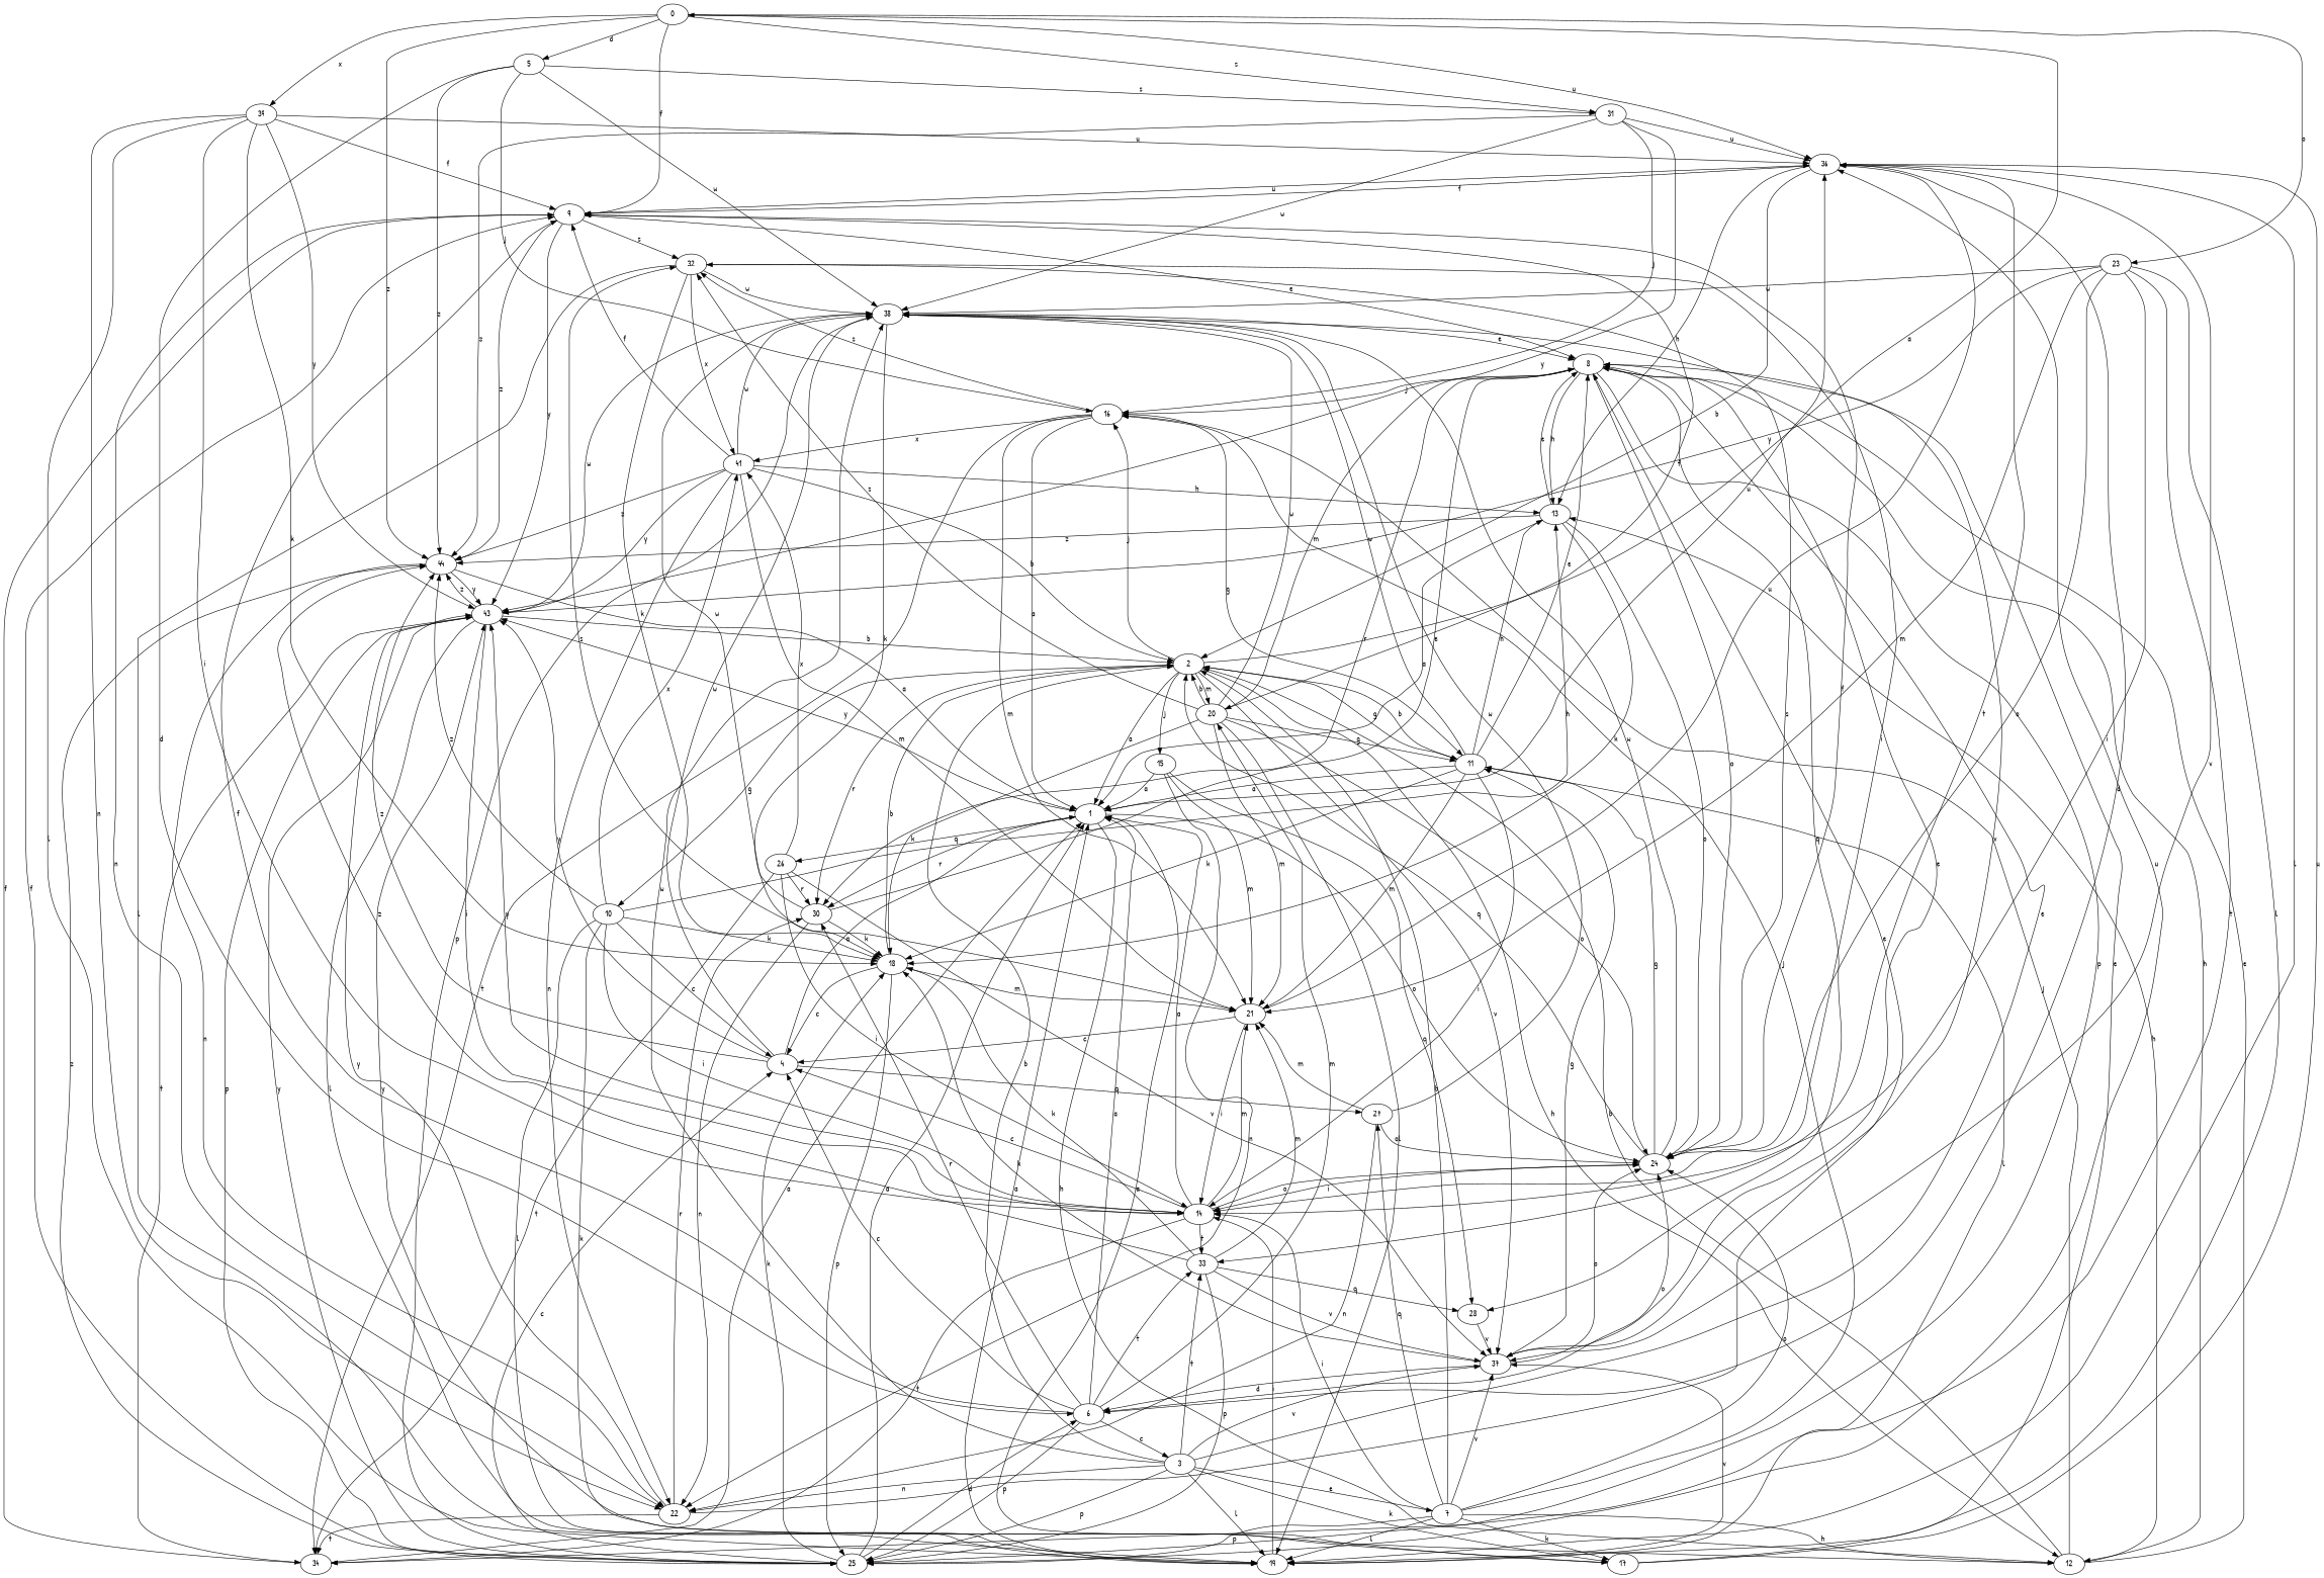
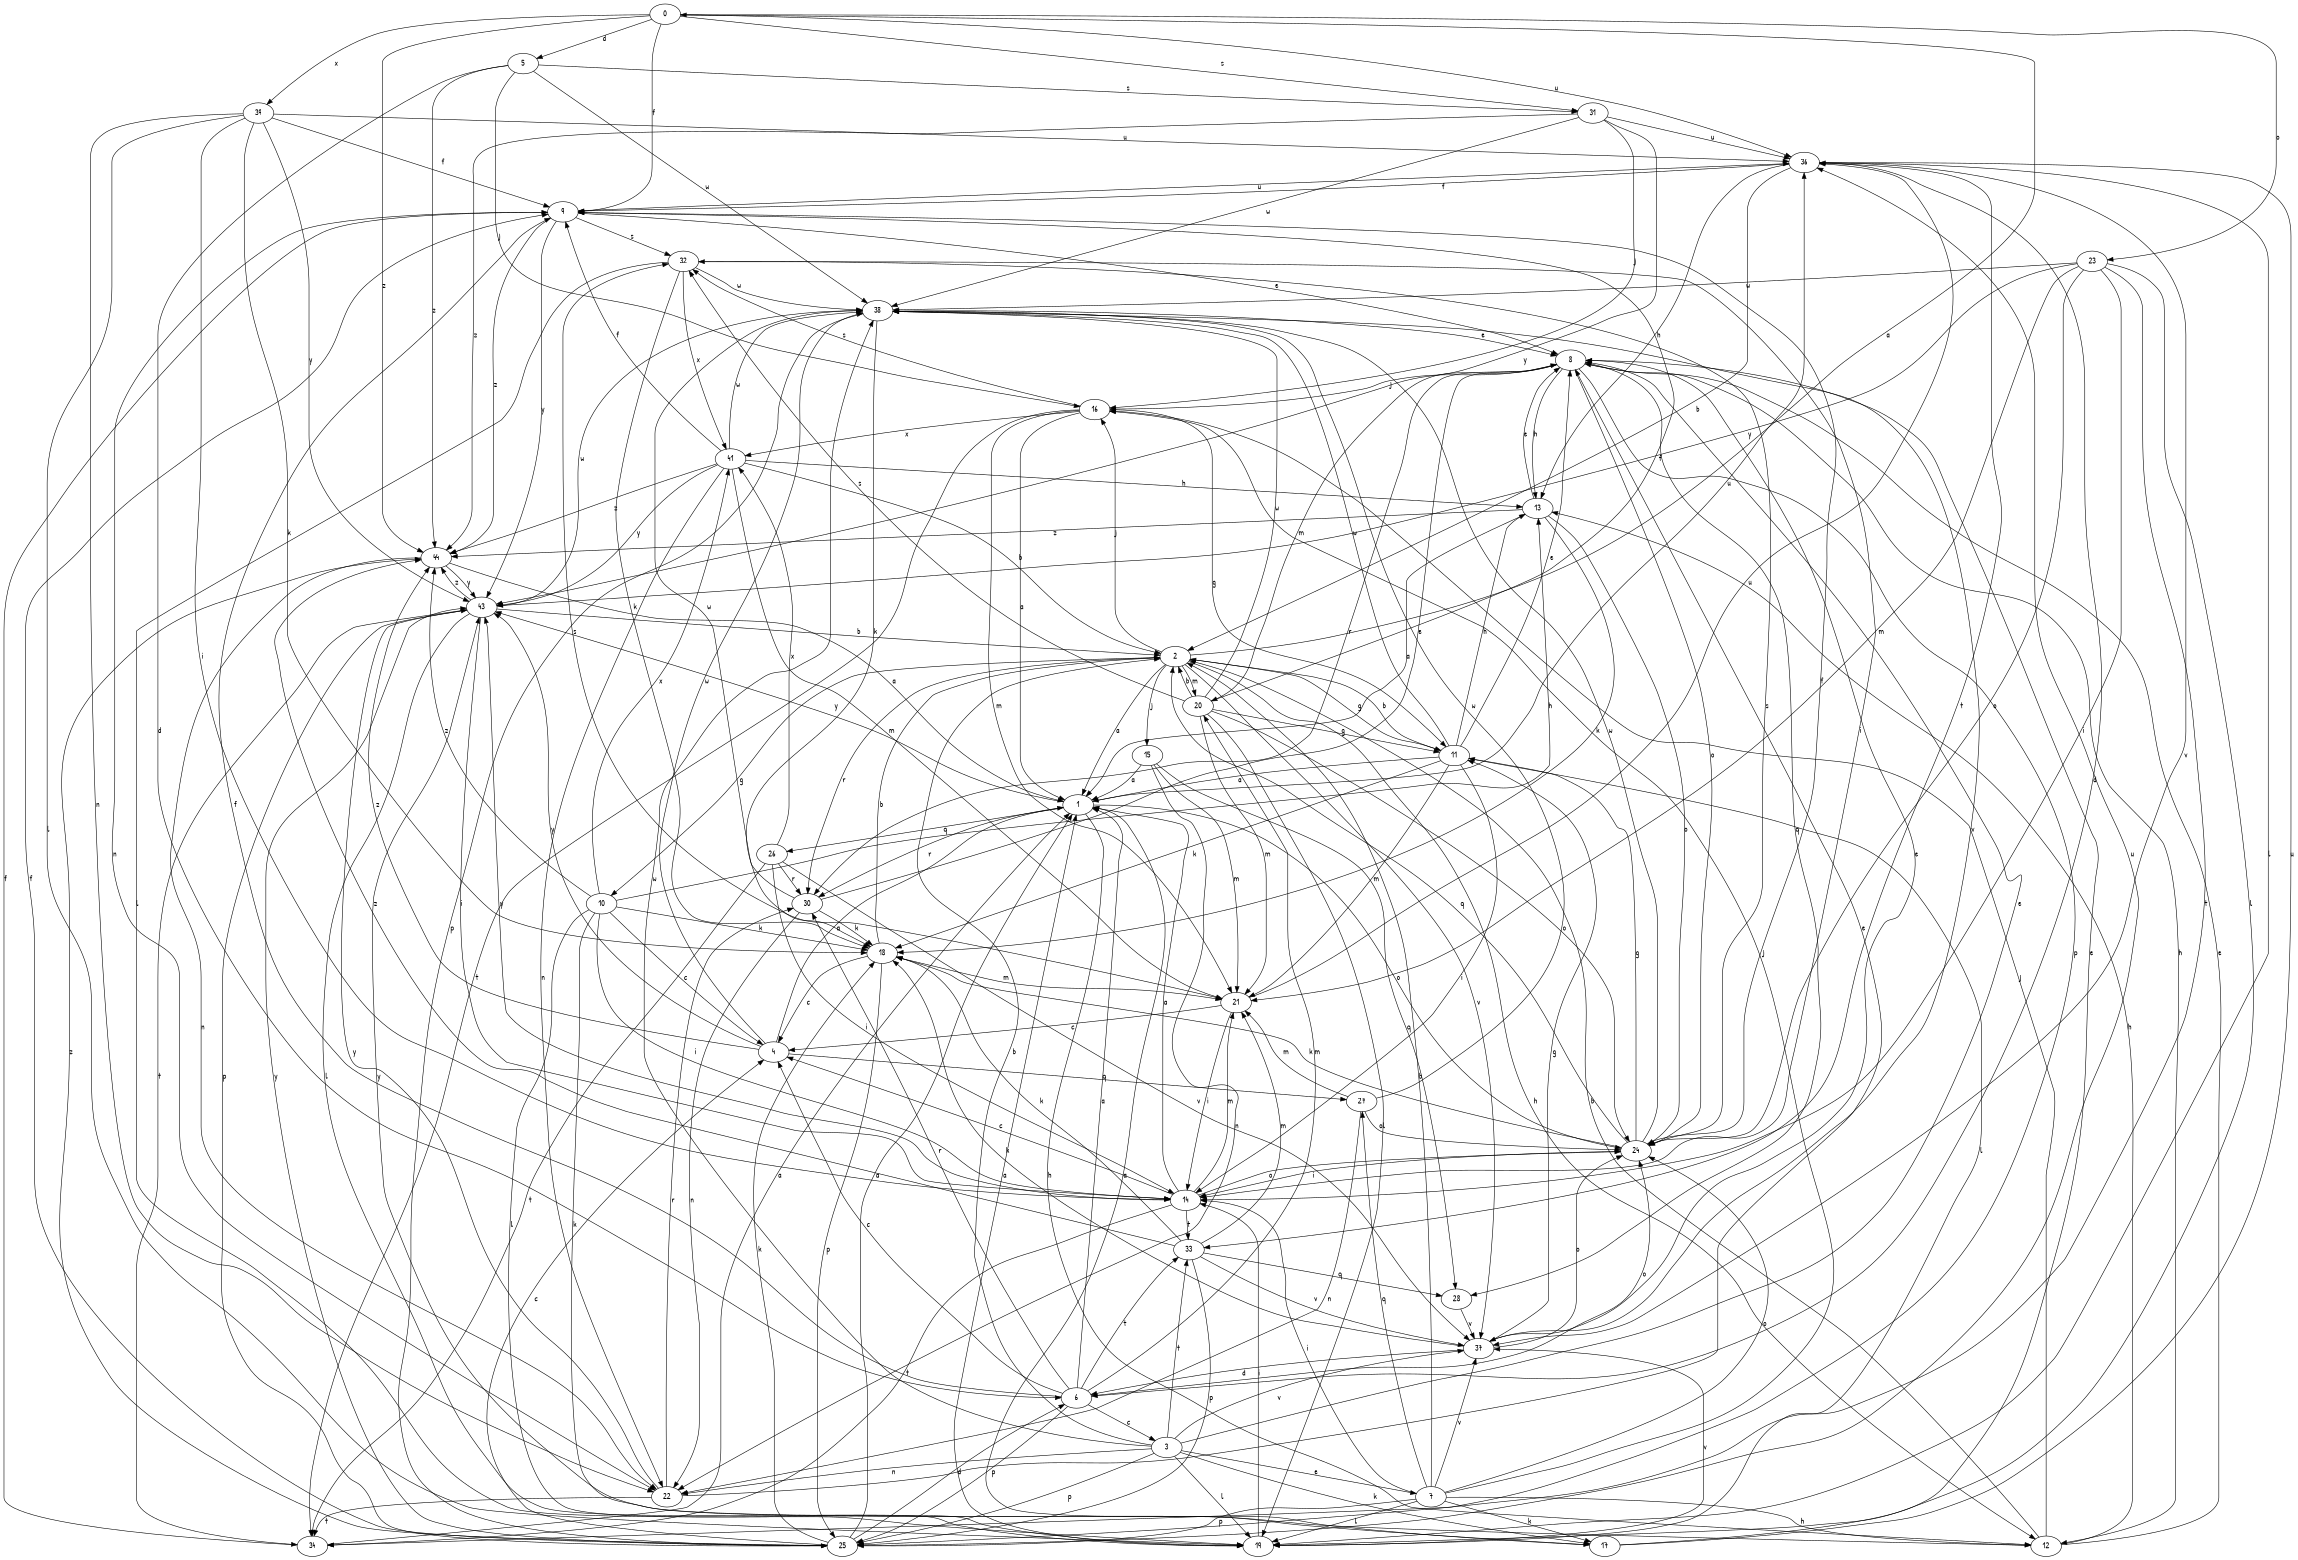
  strict digraph {
    fontname="Patrick Hand"
    node [fontname="Patrick Hand"]
    edge [fontname="Patrick Hand"]
    0
    5
    9
    23
    31
    36
    39
    44
    16
    38
    6
    43
    8
    22
    32
    24
    19
    14
    21
    34
    33
    37
    25
    28
    18
    2
    13
    1
    12
    26
    30
    11
    41
    10
    15
    20
    17
    4
    3
    7
    27
    0 -> 5 [label=d]
    0 -> 9 [label=f]
    0 -> 23 [label=o]
    0 -> 31 [label=s]
    0 -> 36 [label=u]
    0 -> 39 [label=x]
    0 -> 44 [label=z]
    5 -> 31 [label=s]
    5 -> 44 [label=z]
    5 -> 16 [label=j]
    5 -> 38 [label=w]
    5 -> 6 [label=d]
    9 -> 36 [label=u]
    9 -> 44 [label=z]
    9 -> 43 [label=y]
    9 -> 8 [label=e]
    9 -> 22 [label=n]
    9 -> 32 [label=s]
    23 -> 38 [label=w]
    23 -> 43 [label=y]
    23 -> 24 [label=o]
    23 -> 19 [label=l]
    23 -> 14 [label=i]
    23 -> 21 [label=m]
    23 -> 34 [label=t]
    31 -> 36 [label=u]
    31 -> 44 [label=z]
    31 -> 16 [label=j]
    31 -> 38 [label=w]
    31 -> 43 [label=y]
    36 -> 9 [label=f]
    36 -> 6 [label=d]
    36 -> 19 [label=l]
    36 -> 33 [label=t]
    36 -> 37 [label=v]
    36 -> 2 [label=b]
    36 -> 13 [label=h]
    39 -> 9 [label=f]
    39 -> 36 [label=u]
    39 -> 43 [label=y]
    39 -> 22 [label=n]
    39 -> 19 [label=l]
    39 -> 14 [label=i]
    39 -> 18 [label=k]
    44 -> 43 [label=y]
    44 -> 22 [label=n]
    44 -> 1 [label=a]
    16 -> 32 [label=s]
    16 -> 21 [label=m]
    16 -> 34 [label=t]
    16 -> 1 [label=a]
    16 -> 11 [label=g]
    16 -> 41 [label=x]
    38 -> 8 [label=e]
    38 -> 37 [label=v]
    38 -> 25 [label=p]
    38 -> 18 [label=k]
    6 -> 9 [label=f]
    6 -> 24 [label=o]
    6 -> 33 [label=t]
    6 -> 25 [label=p]
    6 -> 1 [label=a]
    6 -> 30 [label=r]
    6 -> 20 [label=m]
    6 -> 4 [label=c]
    6 -> 3 [label=c]
    43 -> 44 [label=z]
    43 -> 38 [label=w]
    43 -> 19 [label=l]
    43 -> 14 [label=i]
    43 -> 34 [label=t]
    43 -> 25 [label=p]
    43 -> 2 [label=b]
    8 -> 16 [label=j]
    8 -> 24 [label=o]
    8 -> 25 [label=p]
    8 -> 28 [label=q]
    8 -> 13 [label=h]
    8 -> 12 [label=h]
    8 -> 30 [label=r]
    8 -> 20 [label=m]
    22 -> 43 [label=y]
    22 -> 8 [label=e]
    22 -> 34 [label=t]
    22 -> 30 [label=r]
    32 -> 38 [label=w]
    32 -> 19 [label=l]
    32 -> 14 [label=i]
    32 -> 18 [label=k]
    32 -> 41 [label=x]
    24 -> 9 [label=f]
    24 -> 38 [label=w]
    24 -> 32 [label=s]
    24 -> 14 [label=i]
    24 -> 2 [label=q]
    24 -> 11 [label=g]
    19 -> 14 [label=i]
    19 -> 37 [label=v]
    19 -> 1 [label=a]
    14 -> 43 [label=y]
    14 -> 24 [label=o]
    14 -> 21 [label=m]
    14 -> 34 [label=t]
    14 -> 33 [label=t]
    14 -> 1 [label=a]
    14 -> 4 [label=c]
    21 -> 36 [label=u]
    21 -> 32 [label=s]
    21 -> 14 [label=i]
    21 -> 4 [label=c]
    34 -> 9 [label=f]
    34 -> 1 [label=a]
    33 -> 44 [label=z]
    33 -> 21 [label=m]
    33 -> 37 [label=v]
    33 -> 25 [label=p]
    33 -> 28 [label=q]
    33 -> 18 [label=k]
    37 -> 6 [label=d]
    37 -> 8 [label=e]
    37 -> 24 [label=o]
    37 -> 18 [label=k]
    37 -> 11 [label=g]
    25 -> 9 [label=f]
    25 -> 36 [label=u]
    25 -> 44 [label=z]
    25 -> 6 [label=d]
    25 -> 43 [label=y]
    25 -> 18 [label=k]
    25 -> 1 [label=a]
    25 -> 4 [label=c]
    28 -> 37 [label=v]
    18 -> 21 [label=m]
    18 -> 25 [label=p]
    18 -> 2 [label=b]
    18 -> 4 [label=c]
    2 -> 0 [label=a]
    2 -> 16 [label=j]
    2 -> 37 [label=v]
    2 -> 1 [label=a]
    2 -> 12 [label=h]
    2 -> 30 [label=r]
    2 -> 11 [label=g]
    2 -> 10 [label=g]
    2 -> 15 [label=j]
    2 -> 20 [label=m]
    13 -> 44 [label=z]
    13 -> 8 [label=e]
    13 -> 24 [label=o]
    13 -> 18 [label=k]
    13 -> 1 [label=a]
    1 -> 36 [label=u]
    1 -> 43 [label=y]
    1 -> 24 [label=o]
    1 -> 12 [label=h]
    1 -> 26 [label=q]
    1 -> 30 [label=r]
    12 -> 16 [label=j]
    12 -> 43 [label=y]
    12 -> 8 [label=e]
    12 -> 2 [label=b]
    12 -> 13 [label=h]
    26 -> 14 [label=i]
    26 -> 34 [label=t]
    26 -> 37 [label=v]
    26 -> 30 [label=r]
    26 -> 41 [label=x]
    30 -> 38 [label=w]
    30 -> 8 [label=e]
    30 -> 22 [label=n]
    30 -> 18 [label=k]
    11 -> 38 [label=w]
    11 -> 8 [label=e]
    11 -> 19 [label=l]
    11 -> 14 [label=i]
    11 -> 21 [label=m]
    11 -> 18 [label=k]
    11 -> 2 [label=b]
    11 -> 13 [label=h]
    11 -> 1 [label=a]
    41 -> 9 [label=f]
    41 -> 44 [label=z]
    41 -> 38 [label=w]
    41 -> 43 [label=y]
    41 -> 22 [label=n]
    41 -> 21 [label=m]
    41 -> 2 [label=b]
    41 -> 13 [label=h]
    10 -> 44 [label=z]
    10 -> 19 [label=l]
    10 -> 14 [label=i]
    10 -> 18 [label=k]
    10 -> 13 [label=h]
    10 -> 41 [label=x]
    10 -> 17 [label=k]
    10 -> 4 [label=c]
    15 -> 22 [label=n]
    15 -> 21 [label=m]
    15 -> 28 [label=q]
    15 -> 1 [label=a]
    20 -> 9 [label=f]
    20 -> 38 [label=w]
    20 -> 32 [label=s]
    20 -> 24 [label=o]
    20 -> 19 [label=l]
    20 -> 21 [label=m]
-   20 -> 18 [label=k]
+   24 -> 18 [label=k]
    20 -> 2 [label=b]
    20 -> 11 [label=g]
    17 -> 36 [label=u]
    17 -> 8 [label=e]
    17 -> 1 [label=a]
    4 -> 44 [label=z]
    4 -> 38 [label=w]
    4 -> 43 [label=y]
    4 -> 1 [label=a]
    4 -> 27 [label=q]
    3 -> 38 [label=w]
    3 -> 8 [label=e]
    3 -> 22 [label=n]
    3 -> 19 [label=l]
    3 -> 33 [label=t]
    3 -> 37 [label=v]
    3 -> 25 [label=p]
    3 -> 2 [label=b]
    3 -> 17 [label=k]
    3 -> 7 [label=e]
    7 -> 16 [label=j]
    7 -> 24 [label=o]
    7 -> 19 [label=l]
    7 -> 14 [label=i]
    7 -> 37 [label=v]
    7 -> 25 [label=p]
    7 -> 2 [label=b]
    7 -> 12 [label=h]
    7 -> 17 [label=k]
    7 -> 27 [label=q]
    27 -> 38 [label=w]
    27 -> 22 [label=n]
    27 -> 24 [label=o]
    27 -> 21 [label=m]
  }
